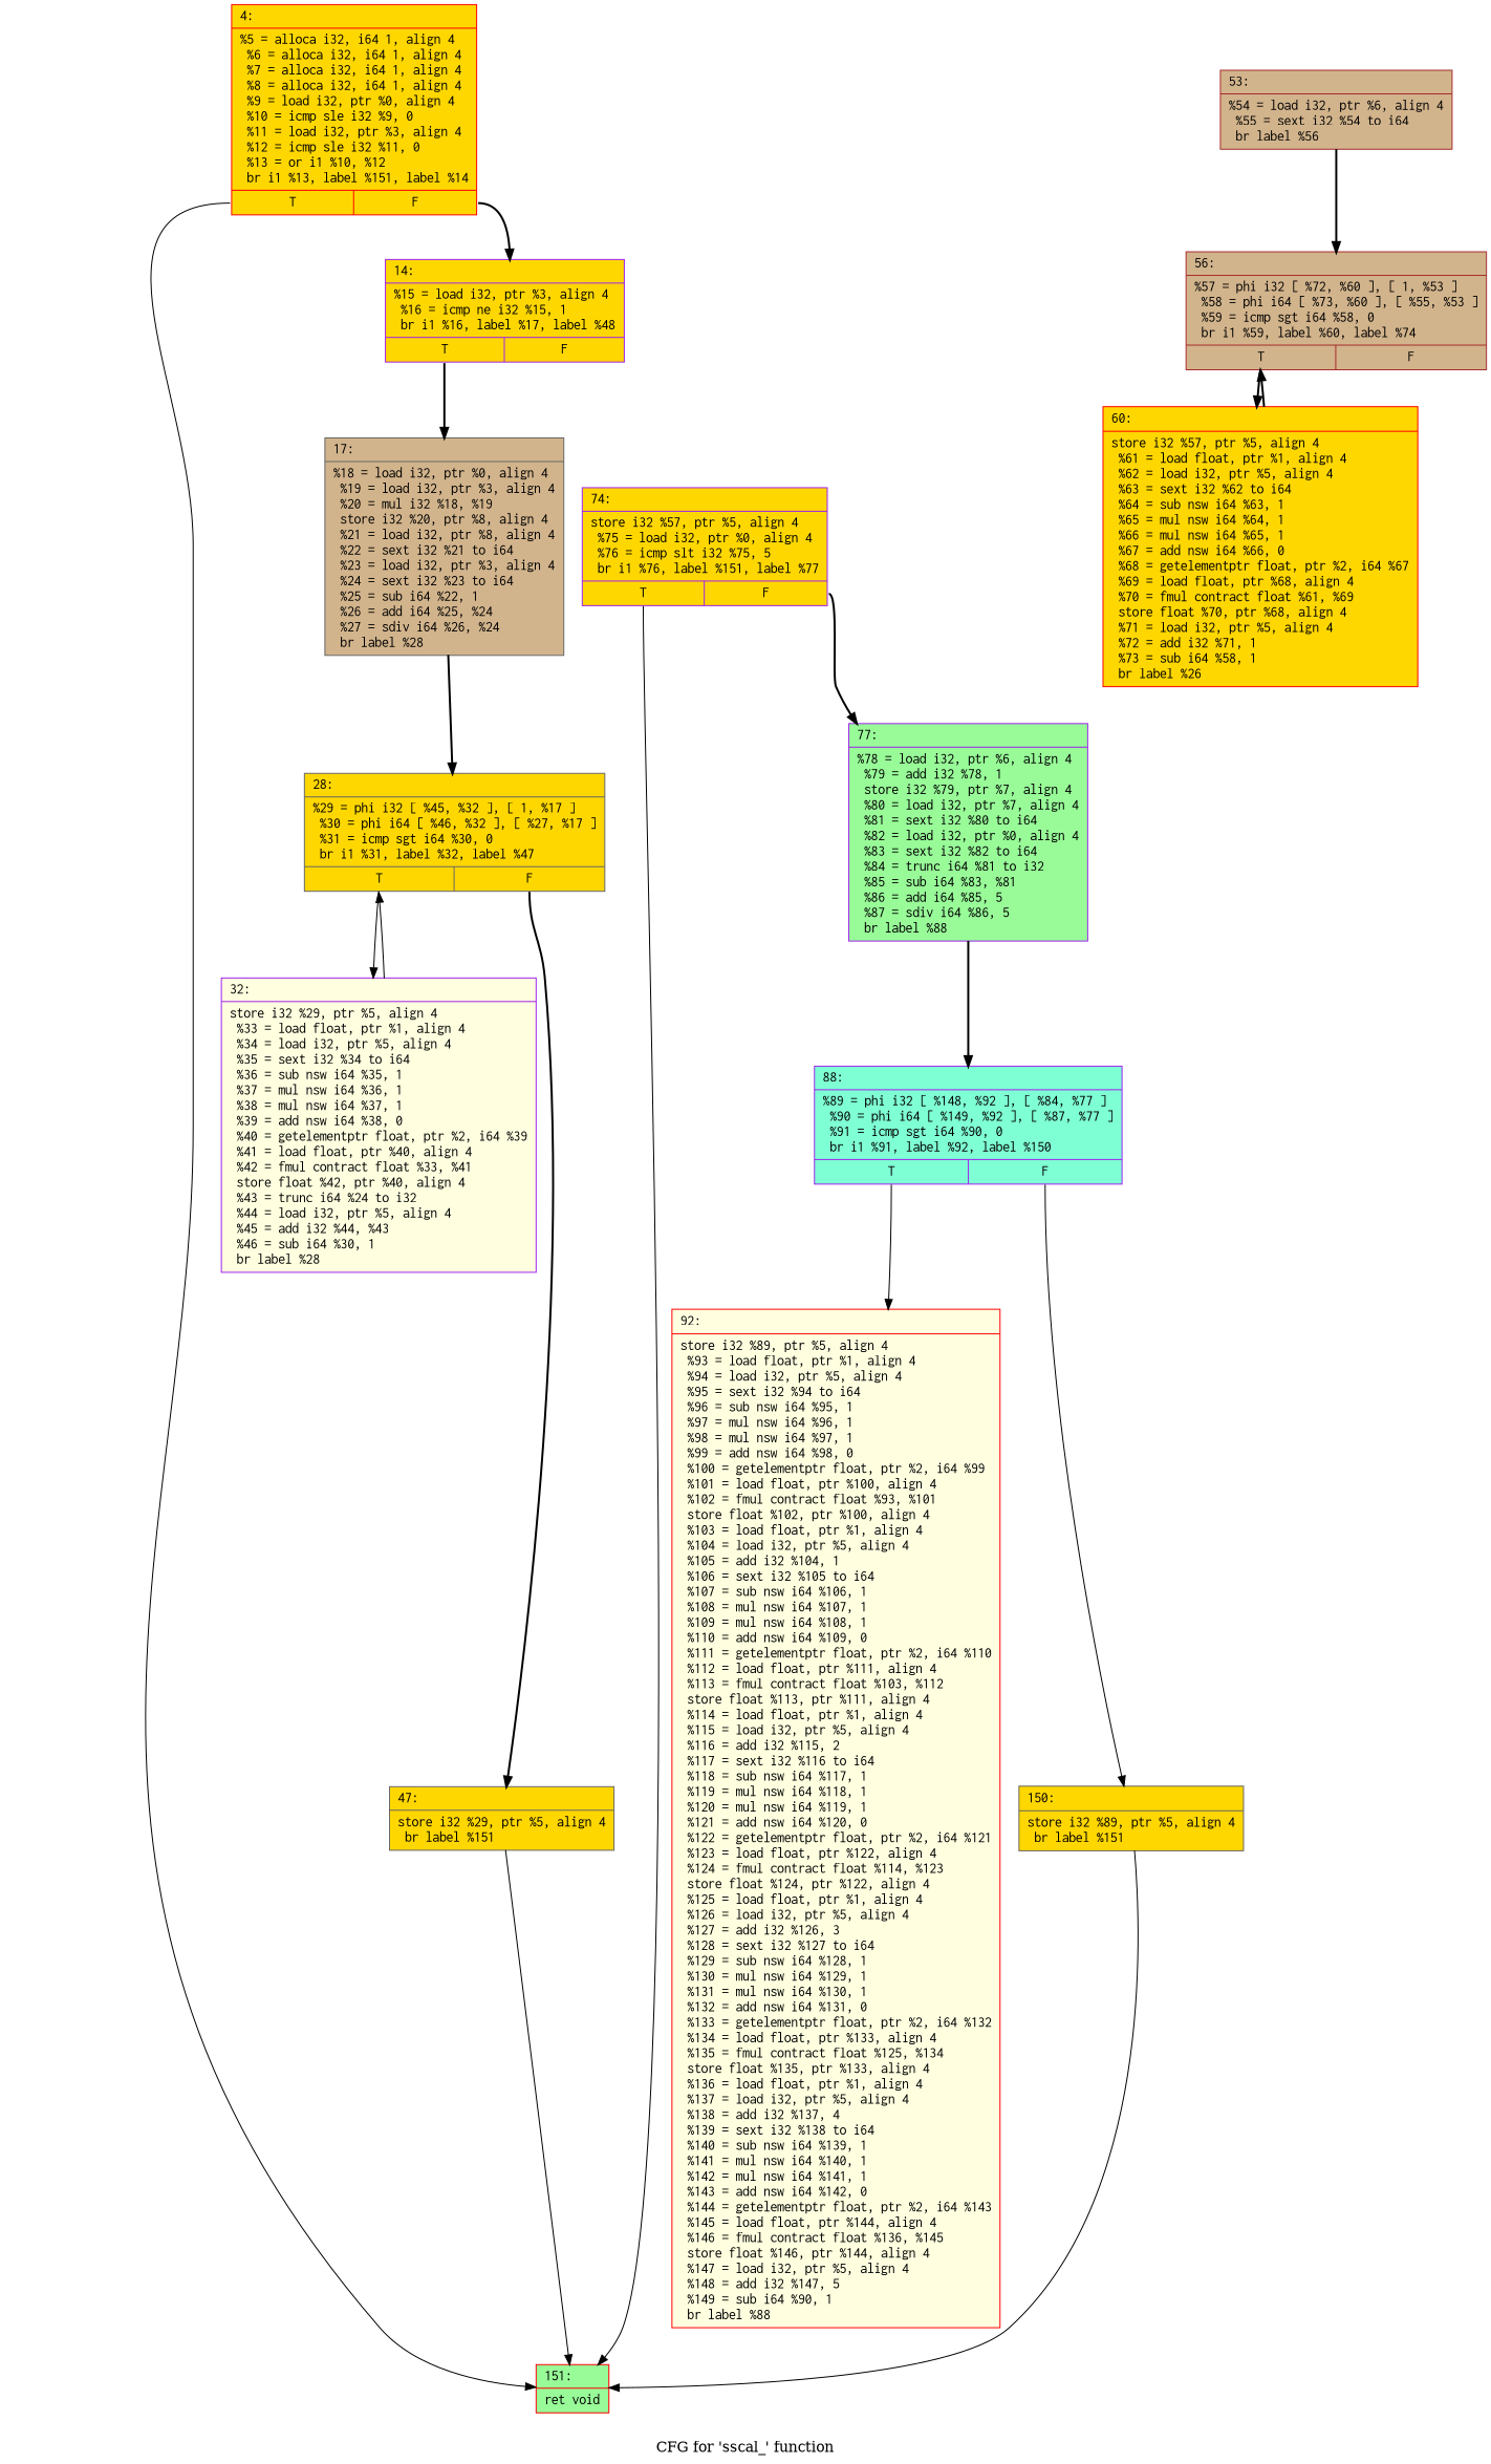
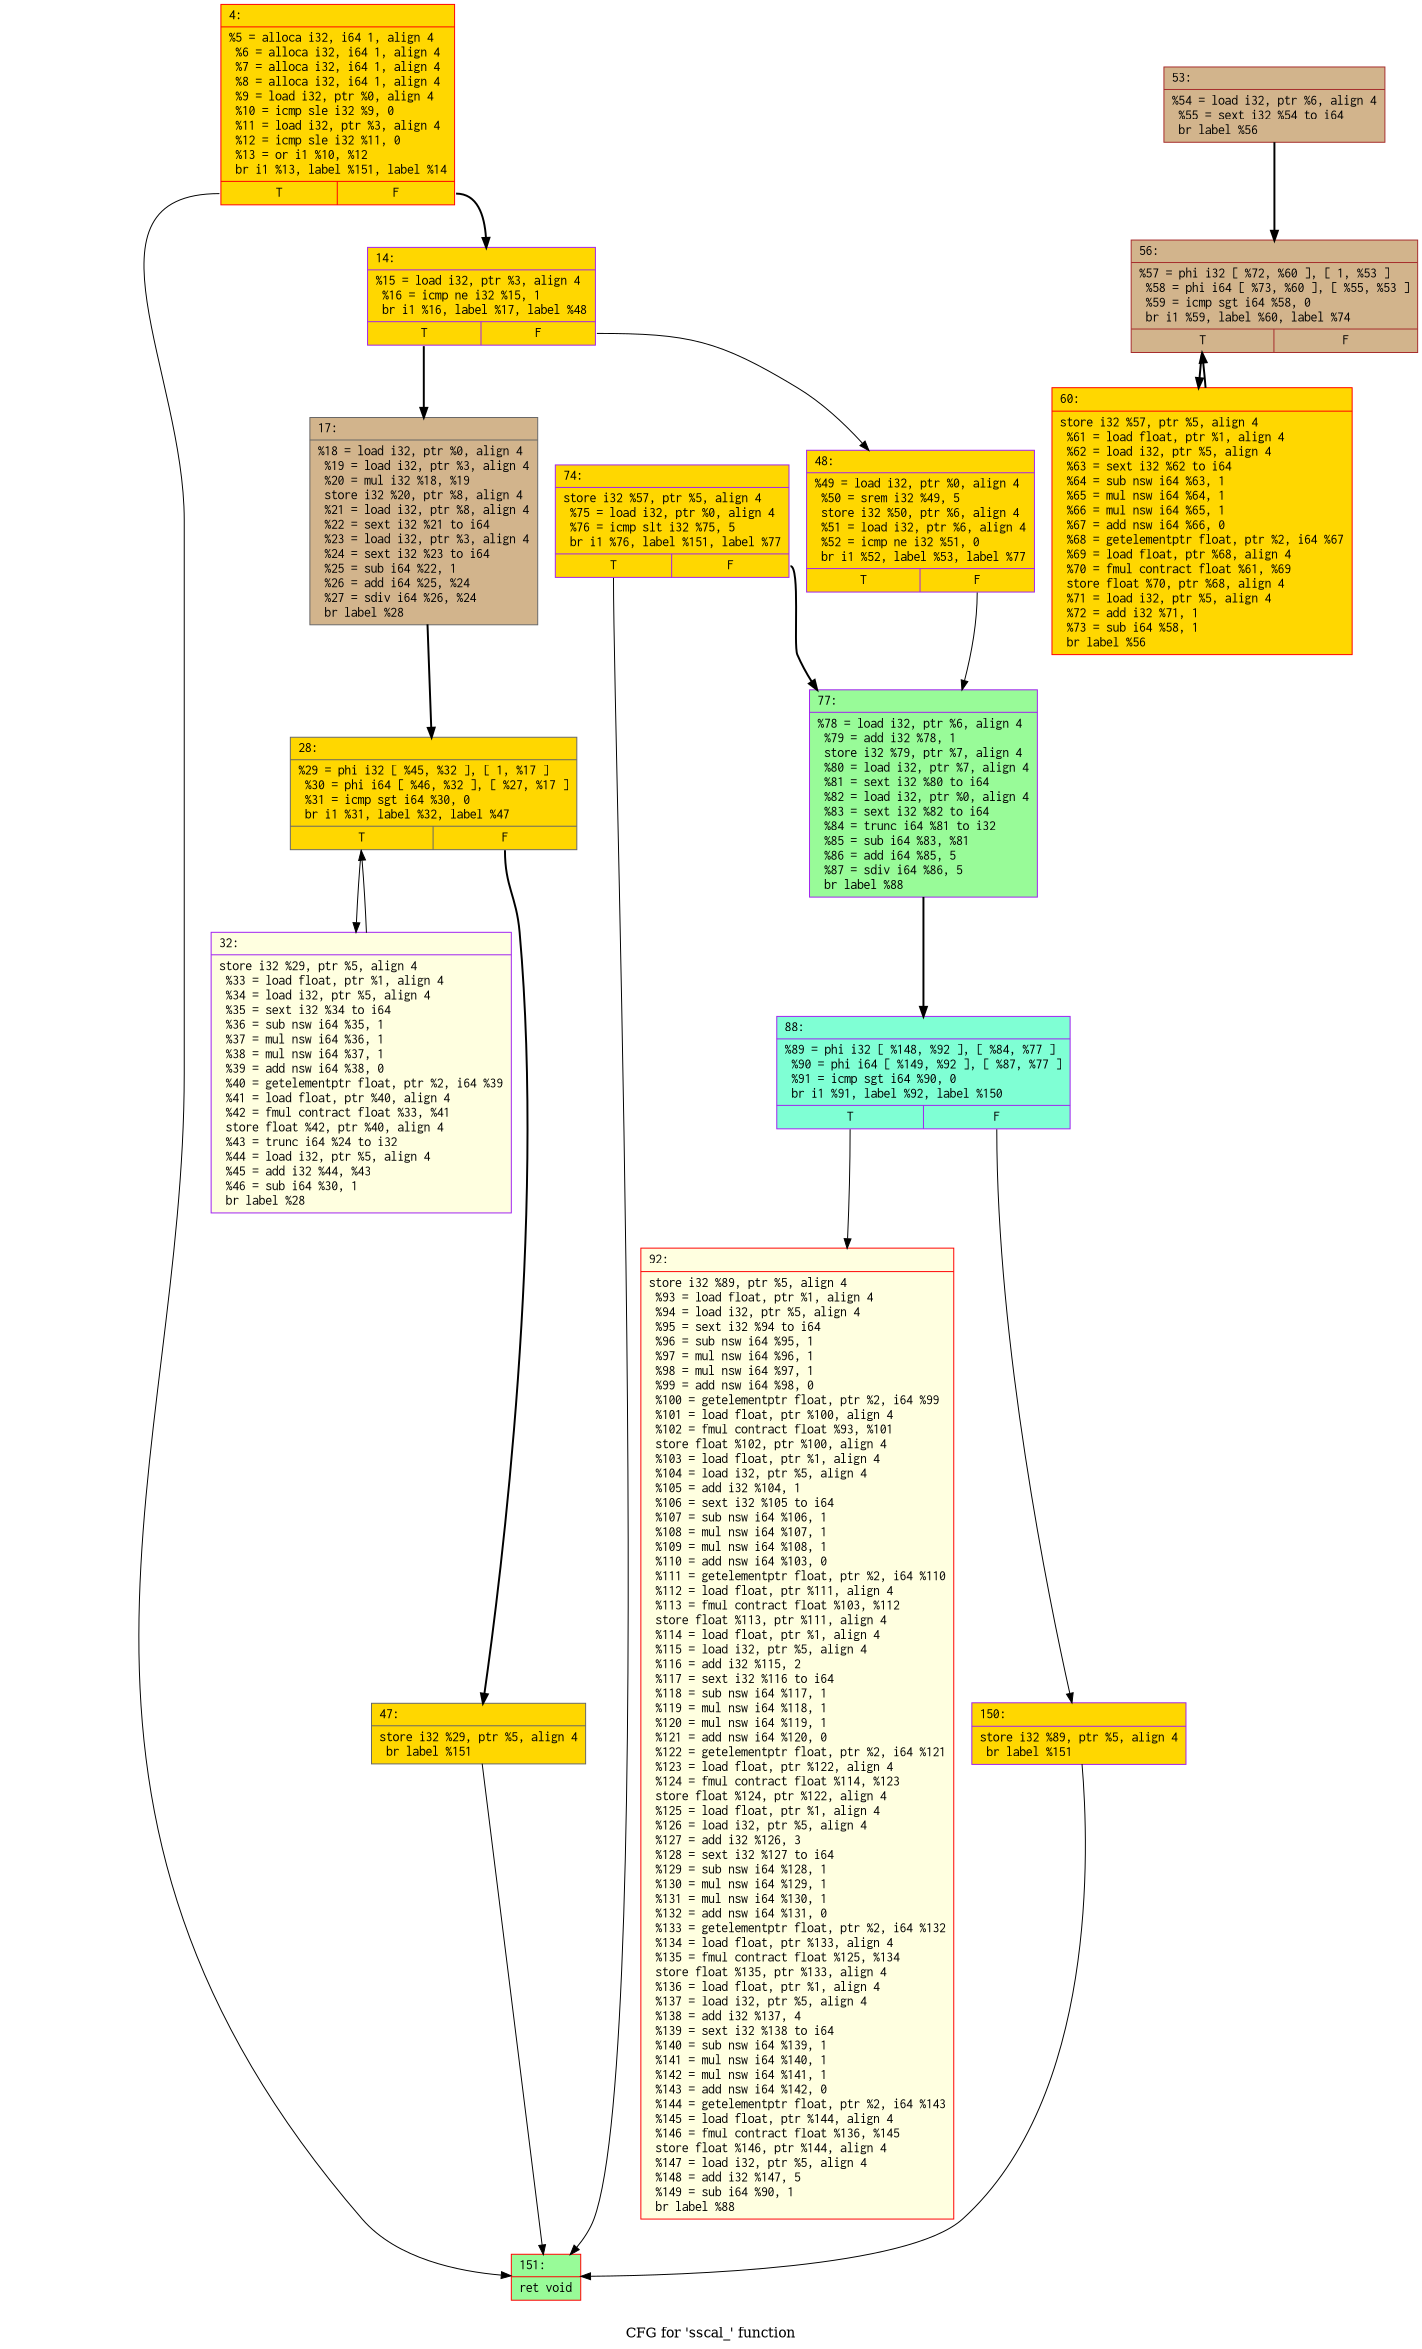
  digraph {
    label="CFG for 'sscal_' function"
    node [color=purple fillcolor=gold fontname=Courier shape=record style=filled]
    edge [style=solid]
    n1 [color=red label="{4:\l|  %5 = alloca i32, i64 1, align 4\l  %6 = alloca i32, i64 1, align 4\l  %7 = alloca i32, i64 1, align 4\l  %8 = alloca i32, i64 1, align 4\l  %9 = load i32, ptr %0, align 4\l  %10 = icmp sle i32 %9, 0\l  %11 = load i32, ptr %3, align 4\l  %12 = icmp sle i32 %11, 0\l  %13 = or i1 %10, %12\l  br i1 %13, label %151, label %14\l|{<s0>T|<s1>F}}"]
    n2 [color=red fillcolor=palegreen label="{151:\l|  ret void\l}"]
    n3 [label="{14:\l|  %15 = load i32, ptr %3, align 4\l  %16 = icmp ne i32 %15, 1\l  br i1 %16, label %17, label %48\l|{<s0>T|<s1>F}}"]
    n4 [color=gray40 fillcolor=tan label="{17:\l|  %18 = load i32, ptr %0, align 4\l  %19 = load i32, ptr %3, align 4\l  %20 = mul i32 %18, %19\l  store i32 %20, ptr %8, align 4\l  %21 = load i32, ptr %8, align 4\l  %22 = sext i32 %21 to i64\l  %23 = load i32, ptr %3, align 4\l  %24 = sext i32 %23 to i64\l  %25 = sub i64 %22, 1\l  %26 = add i64 %25, %24\l  %27 = sdiv i64 %26, %24\l  br label %28\l}"]
+   n5 [label="{48:\l|  %49 = load i32, ptr %0, align 4\l  %50 = srem i32 %49, 5\l  store i32 %50, ptr %6, align 4\l  %51 = load i32, ptr %6, align 4\l  %52 = icmp ne i32 %51, 0\l  br i1 %52, label %53, label %77\l|{<s0>T|<s1>F}}"]
    n6 [color=gray40 label="{28:\l|  %29 = phi i32 [ %45, %32 ], [ 1, %17 ]\l  %30 = phi i64 [ %46, %32 ], [ %27, %17 ]\l  %31 = icmp sgt i64 %30, 0\l  br i1 %31, label %32, label %47\l|{<s0>T|<s1>F}}"]
    n7 [fillcolor=palegreen label="{77:\l|  %78 = load i32, ptr %6, align 4\l  %79 = add i32 %78, 1\l  store i32 %79, ptr %7, align 4\l  %80 = load i32, ptr %7, align 4\l  %81 = sext i32 %80 to i64\l  %82 = load i32, ptr %0, align 4\l  %83 = sext i32 %82 to i64\l  %84 = trunc i64 %81 to i32\l  %85 = sub i64 %83, %81\l  %86 = add i64 %85, 5\l  %87 = sdiv i64 %86, 5\l  br label %88\l}"]
    n8 [fillcolor=lightyellow label="{32:\l|  store i32 %29, ptr %5, align 4\l  %33 = load float, ptr %1, align 4\l  %34 = load i32, ptr %5, align 4\l  %35 = sext i32 %34 to i64\l  %36 = sub nsw i64 %35, 1\l  %37 = mul nsw i64 %36, 1\l  %38 = mul nsw i64 %37, 1\l  %39 = add nsw i64 %38, 0\l  %40 = getelementptr float, ptr %2, i64 %39\l  %41 = load float, ptr %40, align 4\l  %42 = fmul contract float %33, %41\l  store float %42, ptr %40, align 4\l  %43 = trunc i64 %24 to i32\l  %44 = load i32, ptr %5, align 4\l  %45 = add i32 %44, %43\l  %46 = sub i64 %30, 1\l  br label %28\l}"]
    n9 [color=gray40 label="{47:\l|  store i32 %29, ptr %5, align 4\l  br label %151\l}"]
    n10 [color=brown fillcolor=tan label="{53:\l|  %54 = load i32, ptr %6, align 4\l  %55 = sext i32 %54 to i64\l  br label %56\l}"]
    n11 [color=brown fillcolor=tan label="{56:\l|  %57 = phi i32 [ %72, %60 ], [ 1, %53 ]\l  %58 = phi i64 [ %73, %60 ], [ %55, %53 ]\l  %59 = icmp sgt i64 %58, 0\l  br i1 %59, label %60, label %74\l|{<s0>T|<s1>F}}"]
    n12 [fillcolor=aquamarine label="{88:\l|  %89 = phi i32 [ %148, %92 ], [ %84, %77 ]\l  %90 = phi i64 [ %149, %92 ], [ %87, %77 ]\l  %91 = icmp sgt i64 %90, 0\l  br i1 %91, label %92, label %150\l|{<s0>T|<s1>F}}"]
-   n13 [color=red label="{60:\l|  store i32 %57, ptr %5, align 4\l  %61 = load float, ptr %1, align 4\l  %62 = load i32, ptr %5, align 4\l  %63 = sext i32 %62 to i64\l  %64 = sub nsw i64 %63, 1\l  %65 = mul nsw i64 %64, 1\l  %66 = mul nsw i64 %65, 1\l  %67 = add nsw i64 %66, 0\l  %68 = getelementptr float, ptr %2, i64 %67\l  %69 = load float, ptr %68, align 4\l  %70 = fmul contract float %61, %69\l  store float %70, ptr %68, align 4\l  %71 = load i32, ptr %5, align 4\l  %72 = add i32 %71, 1\l  %73 = sub i64 %58, 1\l  br label %26\l}"]
-   n14 [color=red fillcolor=lightyellow label="{92:\l|  store i32 %89, ptr %5, align 4\l  %93 = load float, ptr %1, align 4\l  %94 = load i32, ptr %5, align 4\l  %95 = sext i32 %94 to i64\l  %96 = sub nsw i64 %95, 1\l  %97 = mul nsw i64 %96, 1\l  %98 = mul nsw i64 %97, 1\l  %99 = add nsw i64 %98, 0\l  %100 = getelementptr float, ptr %2, i64 %99\l  %101 = load float, ptr %100, align 4\l  %102 = fmul contract float %93, %101\l  store float %102, ptr %100, align 4\l  %103 = load float, ptr %1, align 4\l  %104 = load i32, ptr %5, align 4\l  %105 = add i32 %104, 1\l  %106 = sext i32 %105 to i64\l  %107 = sub nsw i64 %106, 1\l  %108 = mul nsw i64 %107, 1\l  %109 = mul nsw i64 %108, 1\l  %110 = add nsw i64 %109, 0\l  %111 = getelementptr float, ptr %2, i64 %110\l  %112 = load float, ptr %111, align 4\l  %113 = fmul contract float %103, %112\l  store float %113, ptr %111, align 4\l  %114 = load float, ptr %1, align 4\l  %115 = load i32, ptr %5, align 4\l  %116 = add i32 %115, 2\l  %117 = sext i32 %116 to i64\l  %118 = sub nsw i64 %117, 1\l  %119 = mul nsw i64 %118, 1\l  %120 = mul nsw i64 %119, 1\l  %121 = add nsw i64 %120, 0\l  %122 = getelementptr float, ptr %2, i64 %121\l  %123 = load float, ptr %122, align 4\l  %124 = fmul contract float %114, %123\l  store float %124, ptr %122, align 4\l  %125 = load float, ptr %1, align 4\l  %126 = load i32, ptr %5, align 4\l  %127 = add i32 %126, 3\l  %128 = sext i32 %127 to i64\l  %129 = sub nsw i64 %128, 1\l  %130 = mul nsw i64 %129, 1\l  %131 = mul nsw i64 %130, 1\l  %132 = add nsw i64 %131, 0\l  %133 = getelementptr float, ptr %2, i64 %132\l  %134 = load float, ptr %133, align 4\l  %135 = fmul contract float %125, %134\l  store float %135, ptr %133, align 4\l  %136 = load float, ptr %1, align 4\l  %137 = load i32, ptr %5, align 4\l  %138 = add i32 %137, 4\l  %139 = sext i32 %138 to i64\l  %140 = sub nsw i64 %139, 1\l  %141 = mul nsw i64 %140, 1\l  %142 = mul nsw i64 %141, 1\l  %143 = add nsw i64 %142, 0\l  %144 = getelementptr float, ptr %2, i64 %143\l  %145 = load float, ptr %144, align 4\l  %146 = fmul contract float %136, %145\l  store float %146, ptr %144, align 4\l  %147 = load i32, ptr %5, align 4\l  %148 = add i32 %147, 5\l  %149 = sub i64 %90, 1\l  br label %88\l}"]
-   n15 [color=gray40 label="{150:\l|  store i32 %89, ptr %5, align 4\l  br label %151\l}"]
+   n13 [color=red label="{60:\l|  store i32 %57, ptr %5, align 4\l  %61 = load float, ptr %1, align 4\l  %62 = load i32, ptr %5, align 4\l  %63 = sext i32 %62 to i64\l  %64 = sub nsw i64 %63, 1\l  %65 = mul nsw i64 %64, 1\l  %66 = mul nsw i64 %65, 1\l  %67 = add nsw i64 %66, 0\l  %68 = getelementptr float, ptr %2, i64 %67\l  %69 = load float, ptr %68, align 4\l  %70 = fmul contract float %61, %69\l  store float %70, ptr %68, align 4\l  %71 = load i32, ptr %5, align 4\l  %72 = add i32 %71, 1\l  %73 = sub i64 %58, 1\l  br label %56\l}"]
+   n14 [color=red fillcolor=lightyellow label="{92:\l|  store i32 %89, ptr %5, align 4\l  %93 = load float, ptr %1, align 4\l  %94 = load i32, ptr %5, align 4\l  %95 = sext i32 %94 to i64\l  %96 = sub nsw i64 %95, 1\l  %97 = mul nsw i64 %96, 1\l  %98 = mul nsw i64 %97, 1\l  %99 = add nsw i64 %98, 0\l  %100 = getelementptr float, ptr %2, i64 %99\l  %101 = load float, ptr %100, align 4\l  %102 = fmul contract float %93, %101\l  store float %102, ptr %100, align 4\l  %103 = load float, ptr %1, align 4\l  %104 = load i32, ptr %5, align 4\l  %105 = add i32 %104, 1\l  %106 = sext i32 %105 to i64\l  %107 = sub nsw i64 %106, 1\l  %108 = mul nsw i64 %107, 1\l  %109 = mul nsw i64 %108, 1\l  %110 = add nsw i64 %103, 0\l  %111 = getelementptr float, ptr %2, i64 %110\l  %112 = load float, ptr %111, align 4\l  %113 = fmul contract float %103, %112\l  store float %113, ptr %111, align 4\l  %114 = load float, ptr %1, align 4\l  %115 = load i32, ptr %5, align 4\l  %116 = add i32 %115, 2\l  %117 = sext i32 %116 to i64\l  %118 = sub nsw i64 %117, 1\l  %119 = mul nsw i64 %118, 1\l  %120 = mul nsw i64 %119, 1\l  %121 = add nsw i64 %120, 0\l  %122 = getelementptr float, ptr %2, i64 %121\l  %123 = load float, ptr %122, align 4\l  %124 = fmul contract float %114, %123\l  store float %124, ptr %122, align 4\l  %125 = load float, ptr %1, align 4\l  %126 = load i32, ptr %5, align 4\l  %127 = add i32 %126, 3\l  %128 = sext i32 %127 to i64\l  %129 = sub nsw i64 %128, 1\l  %130 = mul nsw i64 %129, 1\l  %131 = mul nsw i64 %130, 1\l  %132 = add nsw i64 %131, 0\l  %133 = getelementptr float, ptr %2, i64 %132\l  %134 = load float, ptr %133, align 4\l  %135 = fmul contract float %125, %134\l  store float %135, ptr %133, align 4\l  %136 = load float, ptr %1, align 4\l  %137 = load i32, ptr %5, align 4\l  %138 = add i32 %137, 4\l  %139 = sext i32 %138 to i64\l  %140 = sub nsw i64 %139, 1\l  %141 = mul nsw i64 %140, 1\l  %142 = mul nsw i64 %141, 1\l  %143 = add nsw i64 %142, 0\l  %144 = getelementptr float, ptr %2, i64 %143\l  %145 = load float, ptr %144, align 4\l  %146 = fmul contract float %136, %145\l  store float %146, ptr %144, align 4\l  %147 = load i32, ptr %5, align 4\l  %148 = add i32 %147, 5\l  %149 = sub i64 %90, 1\l  br label %88\l}"]
+   n15 [label="{150:\l|  store i32 %89, ptr %5, align 4\l  br label %151\l}"]
    n16 [label="{74:\l|  store i32 %57, ptr %5, align 4\l  %75 = load i32, ptr %0, align 4\l  %76 = icmp slt i32 %75, 5\l  br i1 %76, label %151, label %77\l|{<s0>T|<s1>F}}"]
    n1 -> n2 [tailport=s0]
    n1 -> n3 [style=bold tailport=s1]
    n3 -> n4 [style=bold tailport=s0]
+   n3 -> n5 [tailport=s1]
    n4 -> n6 [style=bold]
+   n5 -> n7 [tailport=s1]
    n6 -> n8 [tailport=s0]
    n6 -> n9 [style=bold tailport=s1]
    n7 -> n12 [style=bold]
    n8 -> n6
    n9 -> n2
    n10 -> n11 [style=bold]
    n11 -> n13 [style=bold tailport=s0]
    n12 -> n14 [tailport=s0]
    n12 -> n15 [tailport=s1]
    n13 -> n11 [style=bold]
    n15 -> n2
    n16 -> n2 [tailport=s0]
    n16 -> n7 [style=bold tailport=s1]
  }
